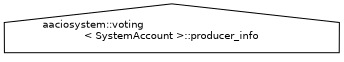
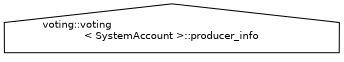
  digraph {
    rankdir=LR
-   n1 [color=black fillcolor=white fontname=Helvetica fontsize=10 height=0.2 label="aaciosystem::voting\l\< SystemAccount \>::producer_info" shape=house style=filled width=0.4]
+   n1 [color=black fillcolor=white fontname=Helvetica fontsize=10 height=0.2 label="voting::voting\l\< SystemAccount \>::producer_info" shape=house style=filled width=0.4]
  }
